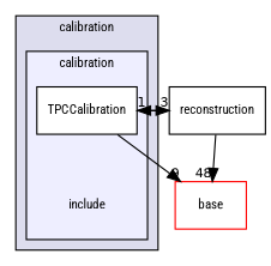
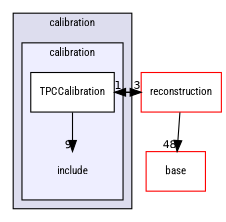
  digraph {
    compound=true
    fontname="Roboto Condensed"
    node [fontname="Roboto Condensed" fontsize=10 shape=box color=red]
    edge [labeldistance=1.5 labelfontname=Helvetica labelfontsize=10 fontname="Roboto Condensed"]
    n1 [label=include shape=plaintext color=""]
    n2 [color=black fillcolor=white label=TPCCalibration style=filled]
    n3 [label=base]
-   n4 [color=black label=reconstruction]
+   n4 [label=reconstruction]
    subgraph cluster_1 {
      bgcolor="#ddddee"
      fontsize=10
      label=calibration
      pencolor=black
      subgraph cluster_2 {
        bgcolor="#eeeeff"
        fontsize=10
        pencolor=black
        n1
        n2
      }
    }
-   n2 -> n3 [headlabel=9]
+   n2 -> n1 [headlabel=9]
    n2 -> n4 [headlabel=3]
    n4 -> n2 [headlabel=1]
    n4 -> n3 [headlabel=48]
  }
